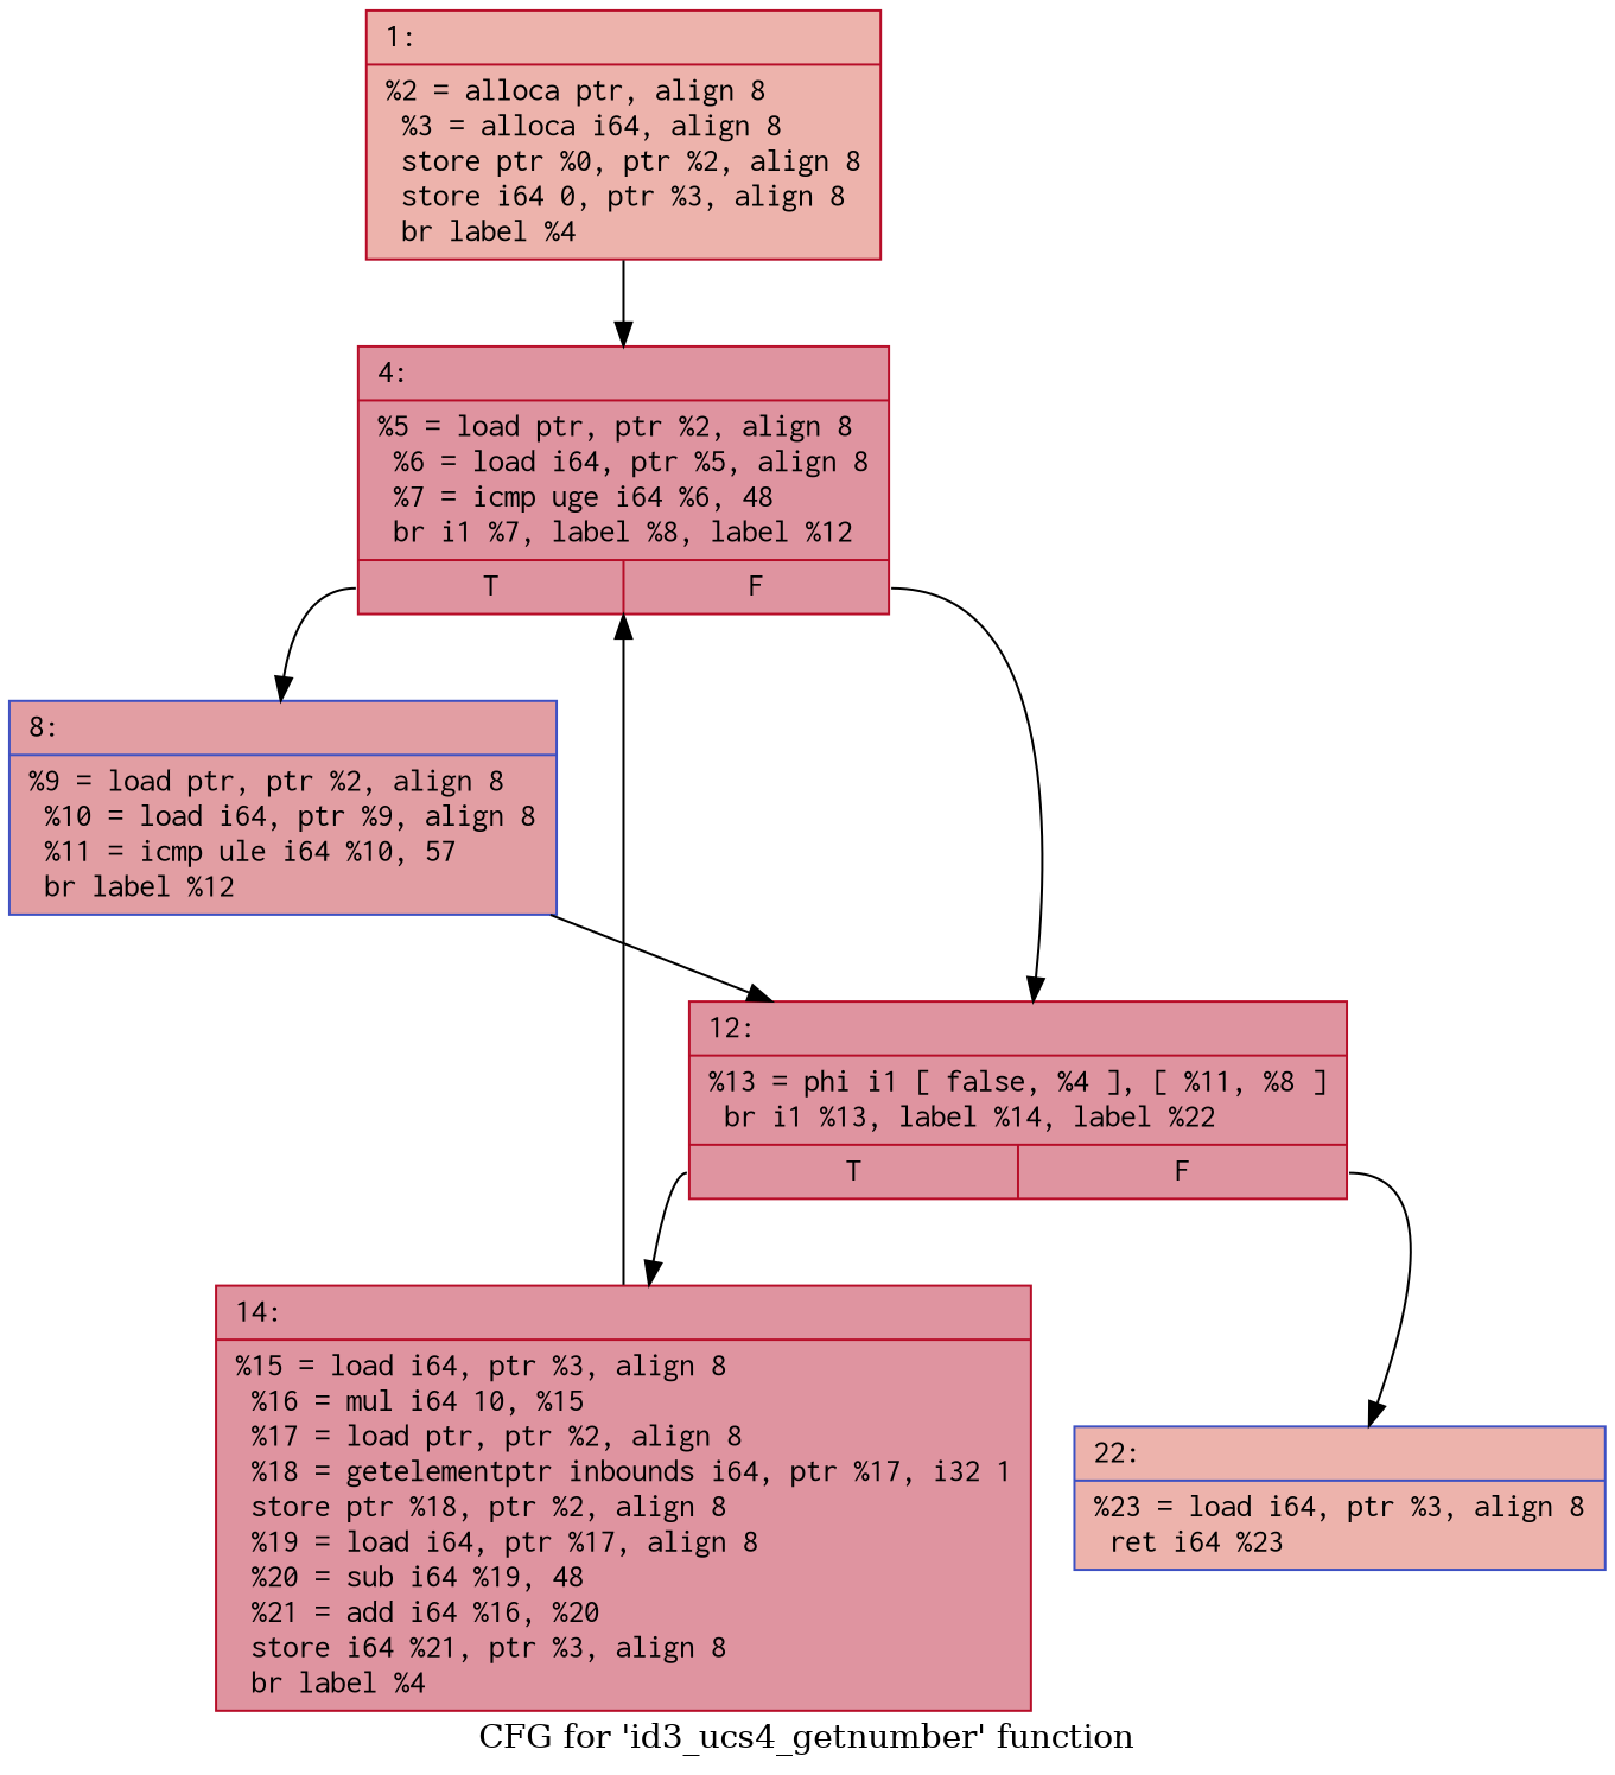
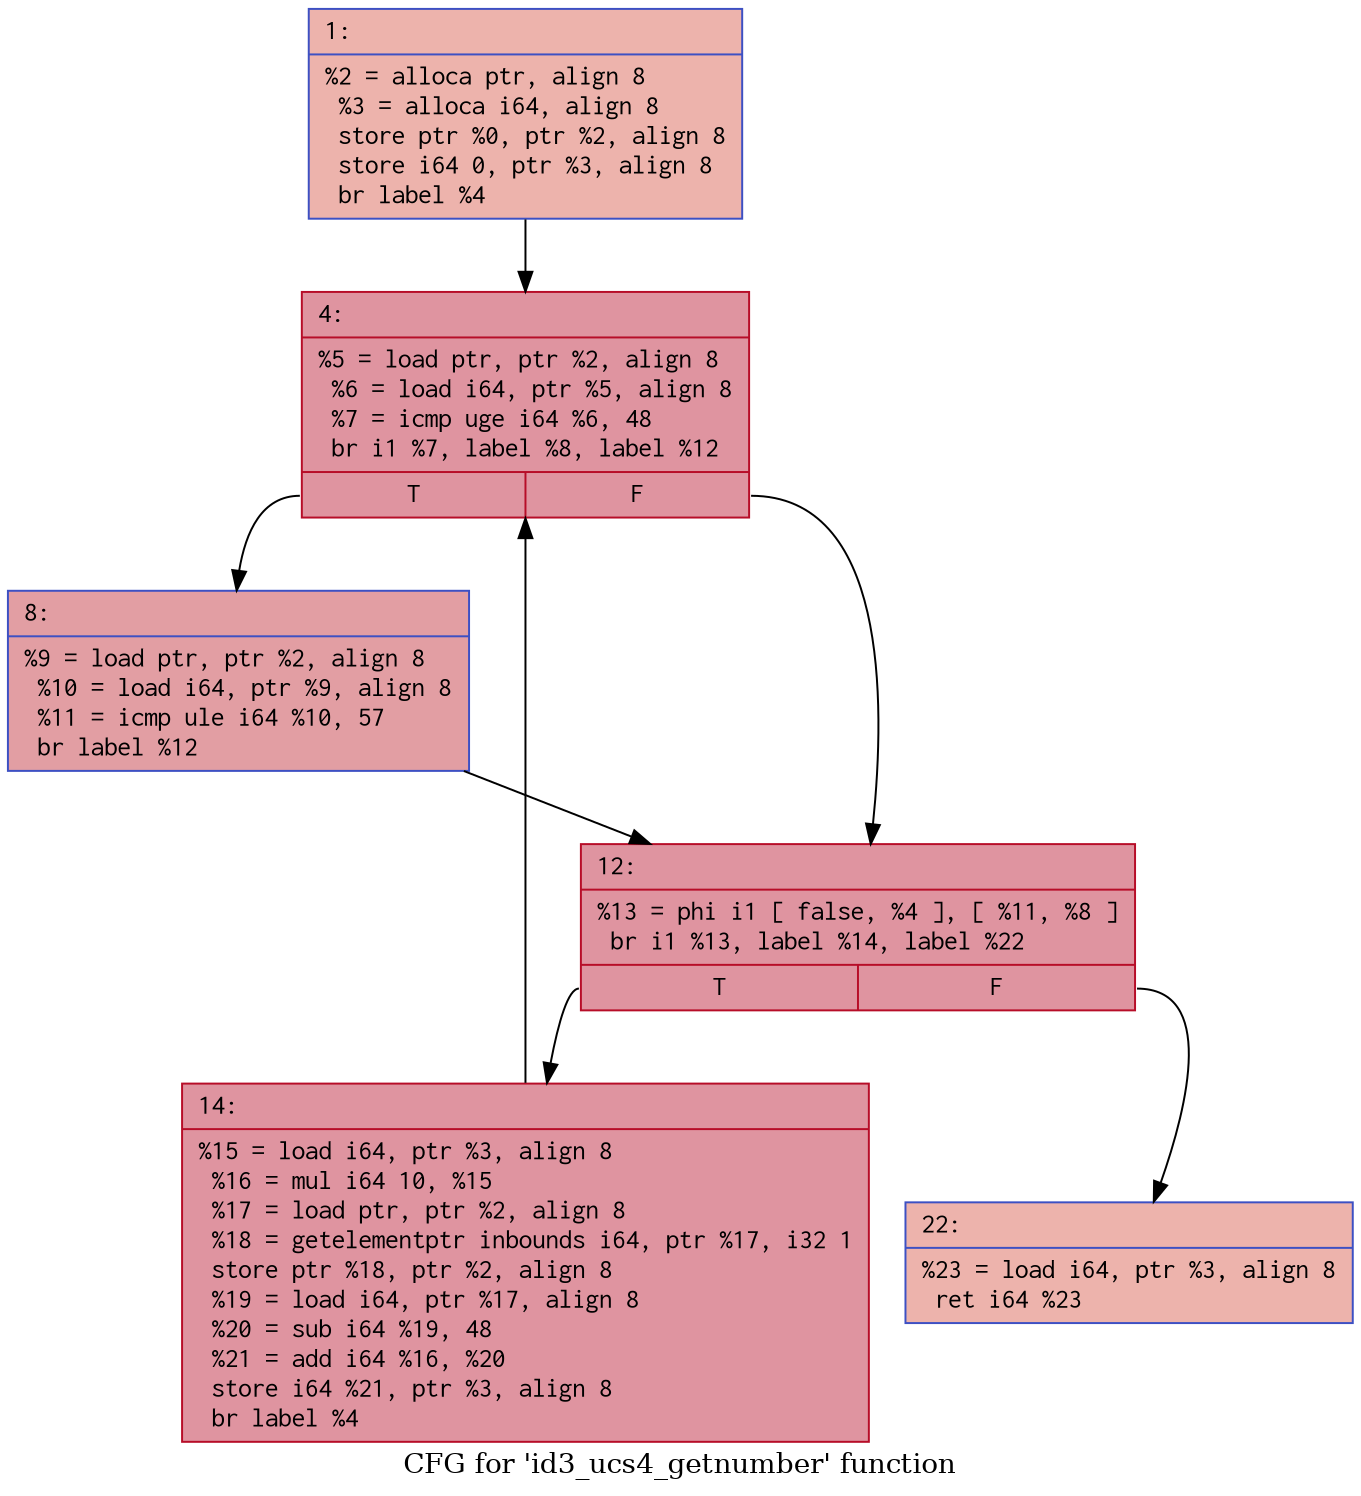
  digraph {
    label="CFG for 'id3_ucs4_getnumber' function"
    node [color="#3d50c3ff" fillcolor="#b70d2870" fontname=Courier shape=record style=filled]
-   n1 [color="#b70d28ff" fillcolor="#d6524470" label="{1:\l|  %2 = alloca ptr, align 8\l  %3 = alloca i64, align 8\l  store ptr %0, ptr %2, align 8\l  store i64 0, ptr %3, align 8\l  br label %4\l}"]
+   n1 [fillcolor="#d6524470" label="{1:\l|  %2 = alloca ptr, align 8\l  %3 = alloca i64, align 8\l  store ptr %0, ptr %2, align 8\l  store i64 0, ptr %3, align 8\l  br label %4\l}"]
    n2 [color="#b70d28ff" label="{4:\l|  %5 = load ptr, ptr %2, align 8\l  %6 = load i64, ptr %5, align 8\l  %7 = icmp uge i64 %6, 48\l  br i1 %7, label %8, label %12\l|{<s0>T|<s1>F}}"]
    n3 [fillcolor="#be242e70" label="{8:\l|  %9 = load ptr, ptr %2, align 8\l  %10 = load i64, ptr %9, align 8\l  %11 = icmp ule i64 %10, 57\l  br label %12\l}"]
    n4 [color="#b70d28ff" label="{12:\l|  %13 = phi i1 [ false, %4 ], [ %11, %8 ]\l  br i1 %13, label %14, label %22\l|{<s0>T|<s1>F}}"]
    n5 [color="#b70d28ff" label="{14:\l|  %15 = load i64, ptr %3, align 8\l  %16 = mul i64 10, %15\l  %17 = load ptr, ptr %2, align 8\l  %18 = getelementptr inbounds i64, ptr %17, i32 1\l  store ptr %18, ptr %2, align 8\l  %19 = load i64, ptr %17, align 8\l  %20 = sub i64 %19, 48\l  %21 = add i64 %16, %20\l  store i64 %21, ptr %3, align 8\l  br label %4\l}"]
    n6 [fillcolor="#d6524470" label="{22:\l|  %23 = load i64, ptr %3, align 8\l  ret i64 %23\l}"]
    n1 -> n2
    n2 -> n3 [tailport=s0]
    n2 -> n4 [tailport=s1]
    n3 -> n4
    n4 -> n5 [tailport=s0]
    n4 -> n6 [tailport=s1]
    n5 -> n2
  }
